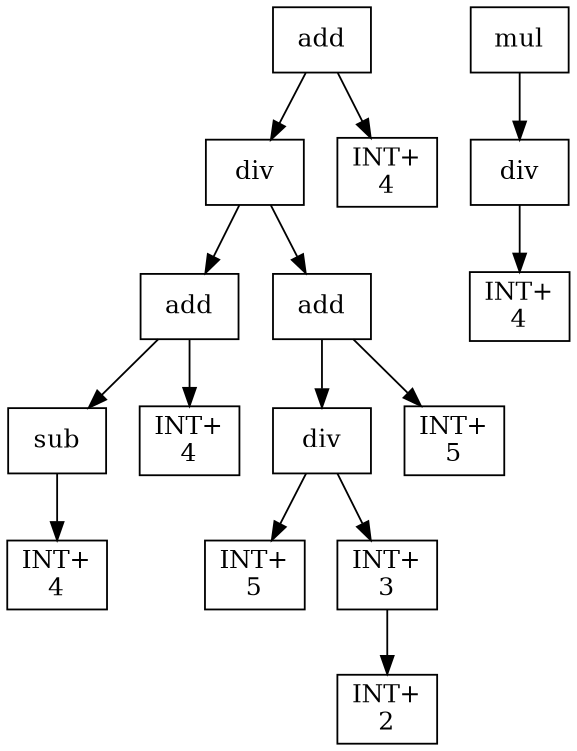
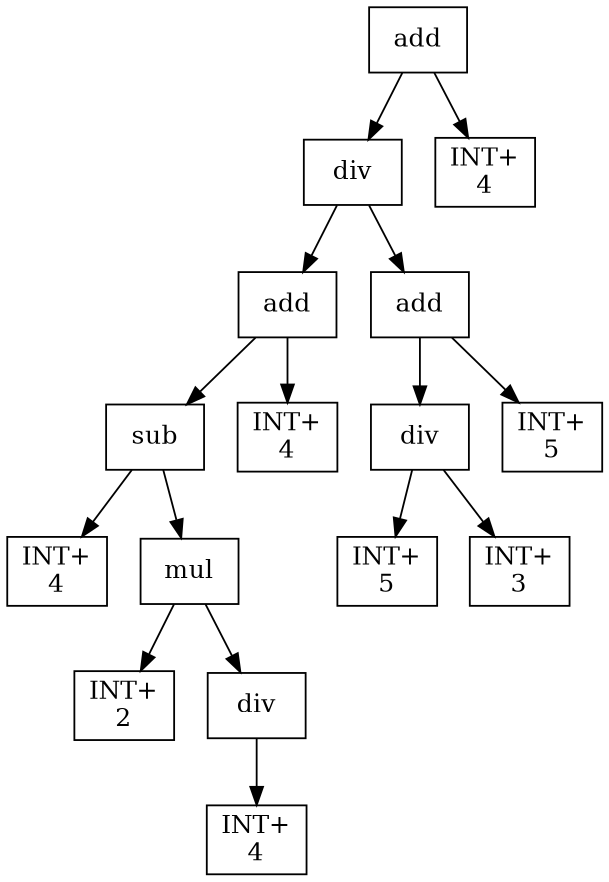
  digraph {
    node [shape=box]
    n1 [label=add]
    n2 [label=div]
    n3 [label="INT+\n4"]
    n4 [label=add]
    n5 [label=add]
    n6 [label=sub]
    n7 [label="INT+\n4"]
    n8 [label=div]
    n9 [label="INT+\n5"]
    n10 [label="INT+\n4"]
    n11 [label=mul]
    n12 [label="INT+\n2"]
    n13 [label=div]
    n14 [label="INT+\n4"]
    n15 [label="INT+\n5"]
    n16 [label="INT+\n3"]
    n1 -> n2
    n1 -> n3
    n2 -> n4
    n2 -> n5
    n4 -> n6
    n4 -> n7
    n5 -> n8
    n5 -> n9
    n6 -> n10
+   n6 -> n11
    n8 -> n15
    n8 -> n16
-   n16 -> n12
+   n11 -> n12
    n11 -> n13
    n13 -> n14
  }
